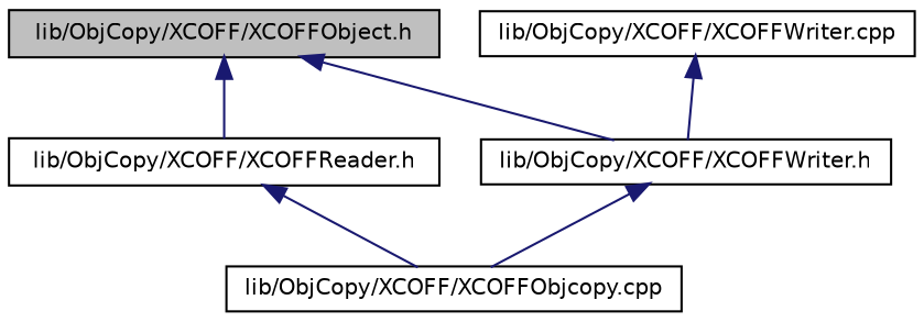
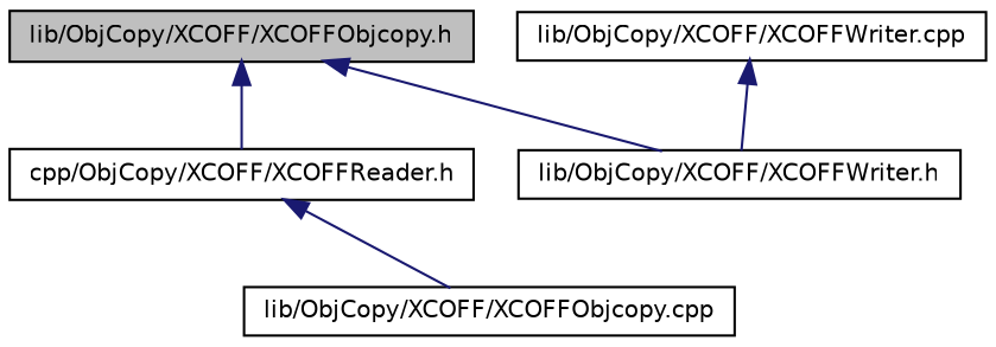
  digraph {
    node [color=black fontname=Helvetica fontsize=10 shape=record]
    edge [color=midnightblue dir=back fontname=Helvetica fontsize=10 labelfontname=Helvetica labelfontsize=10 style=solid]
-   n1 [fillcolor=grey75 fontcolor=black height=0.2 label="lib/ObjCopy/XCOFF/XCOFFObject.h" style=filled width=0.4]
-   n2 [height=0.2 label="lib/ObjCopy/XCOFF/XCOFFReader.h" width=0.4]
+   n1 [fillcolor=grey75 fontcolor=black height=0.2 label="lib/ObjCopy/XCOFF/XCOFFObjcopy.h" style=filled width=0.4]
+   n2 [height=0.2 label="cpp/ObjCopy/XCOFF/XCOFFReader.h" width=0.4]
    n3 [height=0.2 label="lib/ObjCopy/XCOFF/XCOFFWriter.h" width=0.4]
    n4 [height=0.2 label="lib/ObjCopy/XCOFF/XCOFFObjcopy.cpp" width=0.4]
    n5 [height=0.2 label="lib/ObjCopy/XCOFF/XCOFFWriter.cpp" width=0.4]
    n1 -> n2
    n1 -> n3
    n2 -> n4
-   n3 -> n4
    n5 -> n3
  }
